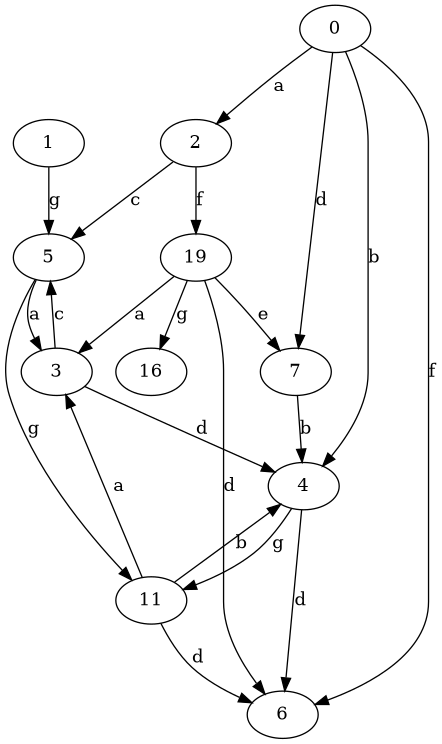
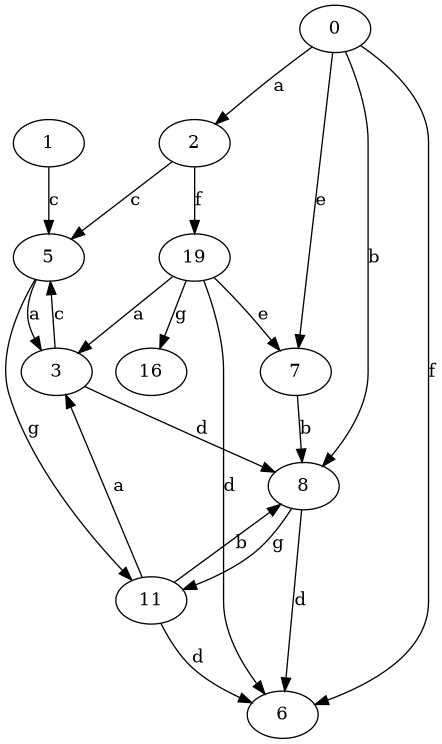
  strict digraph {
    1
    5
    3
    11
    2
    n6 [label=19]
    6
    7
    n9 [label=16]
-   4
+   4 [label=8]
    0
-   1 -> 5 [label=g]
+   1 -> 5 [label=c]
    5 -> 3 [label=a]
    5 -> 11 [label=g]
    3 -> 5 [label=c]
    3 -> 4 [label=d]
    11 -> 3 [label=a]
    11 -> 6 [label=d]
    11 -> 4 [label=b]
    2 -> 5 [label=c]
    2 -> n6 [label=f]
    n6 -> 3 [label=a]
    n6 -> 6 [label=d]
    n6 -> 7 [label=e]
    n6 -> n9 [label=g]
    7 -> 4 [label=b]
    4 -> 11 [label=g]
    4 -> 6 [label=d]
    0 -> 2 [label=a]
    0 -> 6 [label=f]
-   0 -> 7 [label=d]
+   0 -> 7 [label=e]
    0 -> 4 [label=b]
  }
